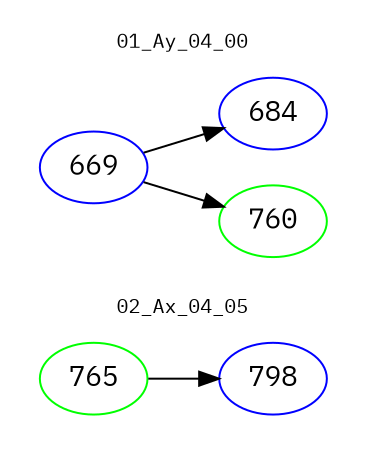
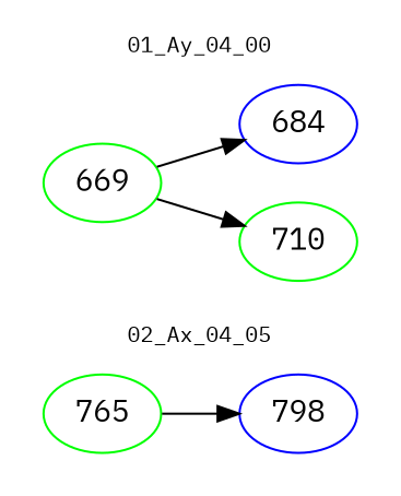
  digraph {
    fontname="IBM Plex Mono"
    rankdir=LR
    node [color=green fontname="IBM Plex Mono"]
    edge [color=black fontname="IBM Plex Mono"]
    n1 [label=765]
    n2 [color=blue label=798]
-   n3 [color=blue label=669]
-   n4 [label=760]
+   n3 [label=669]
+   n4 [label=710]
    n5 [color=blue label=684]
    subgraph cluster_1 {
      color=white
      fontsize=10
      label="02_Ax_04_05"
      n1
      n2
    }
    subgraph cluster_2 {
      color=white
      fontsize=10
      label="01_Ay_04_00"
      n3
      n4
      n5
    }
    n1 -> n2
    n3 -> n4
    n3 -> n5
  }
